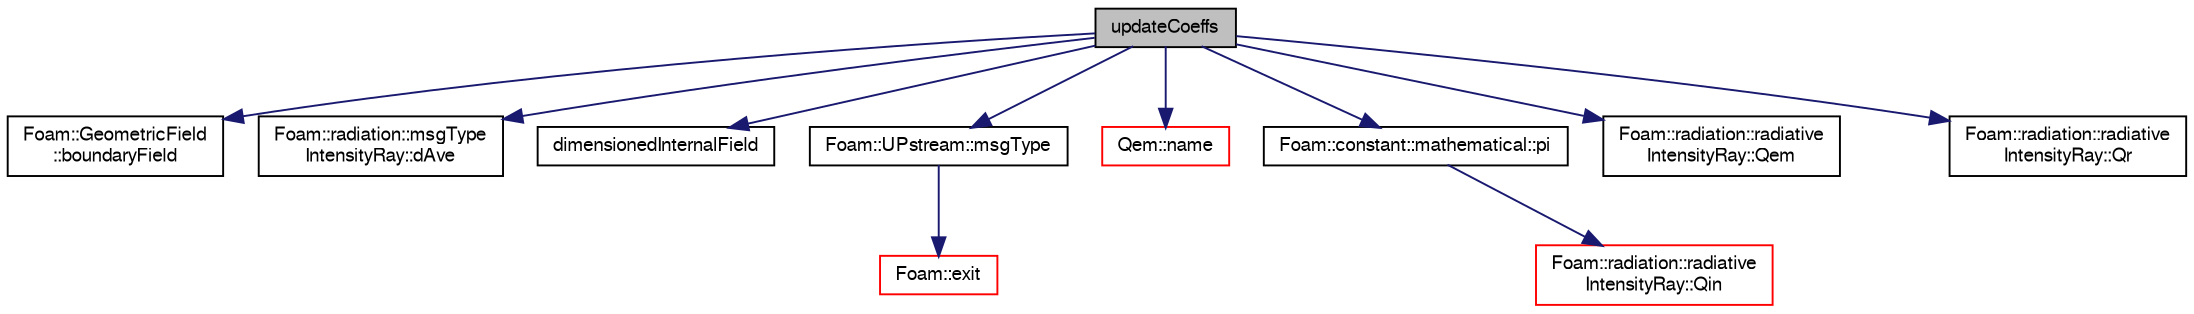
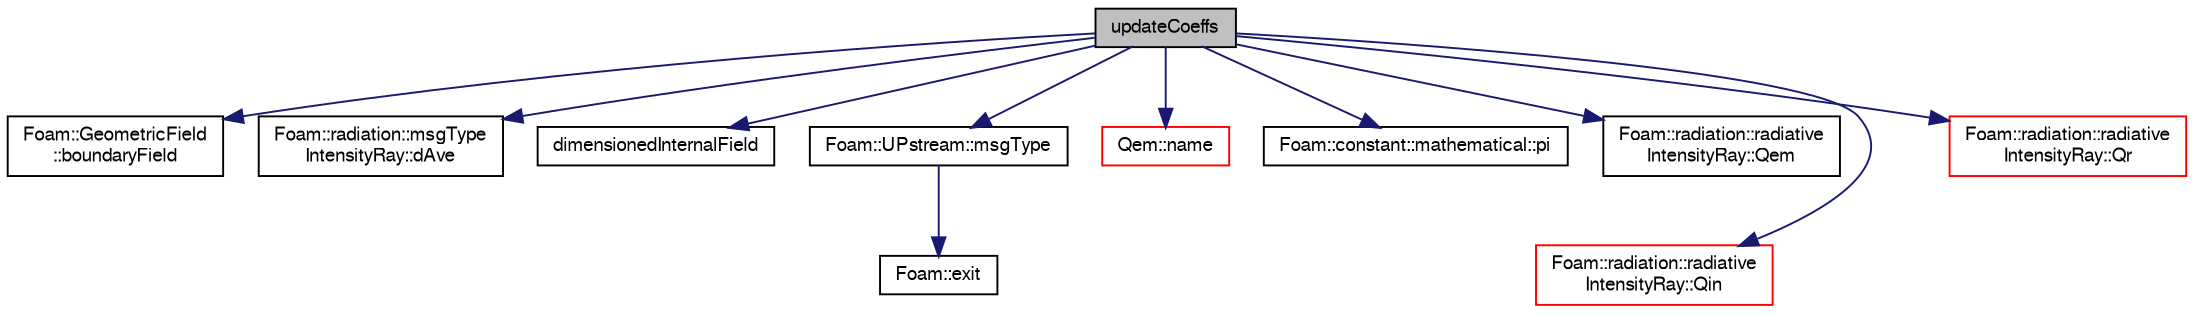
  digraph {
    rankdir=TB
    node [color=black fontname=FreeSans fontsize=10 shape=record]
    edge [color=midnightblue fontname=FreeSans fontsize=10 labelfontname=FreeSans labelfontsize=10 style=solid]
    n1 [fillcolor=grey75 fontcolor=black height=0.2 label=updateCoeffs style=filled width=0.4]
    n2 [height=0.2 label="Foam::GeometricField\l::boundaryField" width=0.4]
    n3 [height=0.2 label="Foam::radiation::msgType\lIntensityRay::dAve" width=0.4]
    n4 [height=0.2 label=dimensionedInternalField width=0.4]
    n5 [height=0.2 label="Foam::UPstream::msgType" width=0.4]
    n6 [color=red height=0.2 label="Qem::name" width=0.4]
    n7 [height=0.2 label="Foam::constant::mathematical::pi" width=0.4]
    n8 [height=0.2 label="Foam::radiation::radiative\lIntensityRay::Qem" width=0.4]
    n9 [color=red height=0.2 label="Foam::radiation::radiative\lIntensityRay::Qin" width=0.4]
-   n10 [height=0.2 label="Foam::radiation::radiative\lIntensityRay::Qr" width=0.4]
-   n11 [color=red height=0.2 label="Foam::exit" width=0.4]
+   n10 [color=red height=0.2 label="Foam::radiation::radiative\lIntensityRay::Qr" width=0.4]
+   n11 [height=0.2 label="Foam::exit" width=0.4]
    n1 -> n2
    n1 -> n3
    n1 -> n4
    n1 -> n5
    n1 -> n6
    n1 -> n7
    n1 -> n8
-   n7 -> n9
+   n1 -> n9
    n1 -> n10
    n5 -> n11
  }
